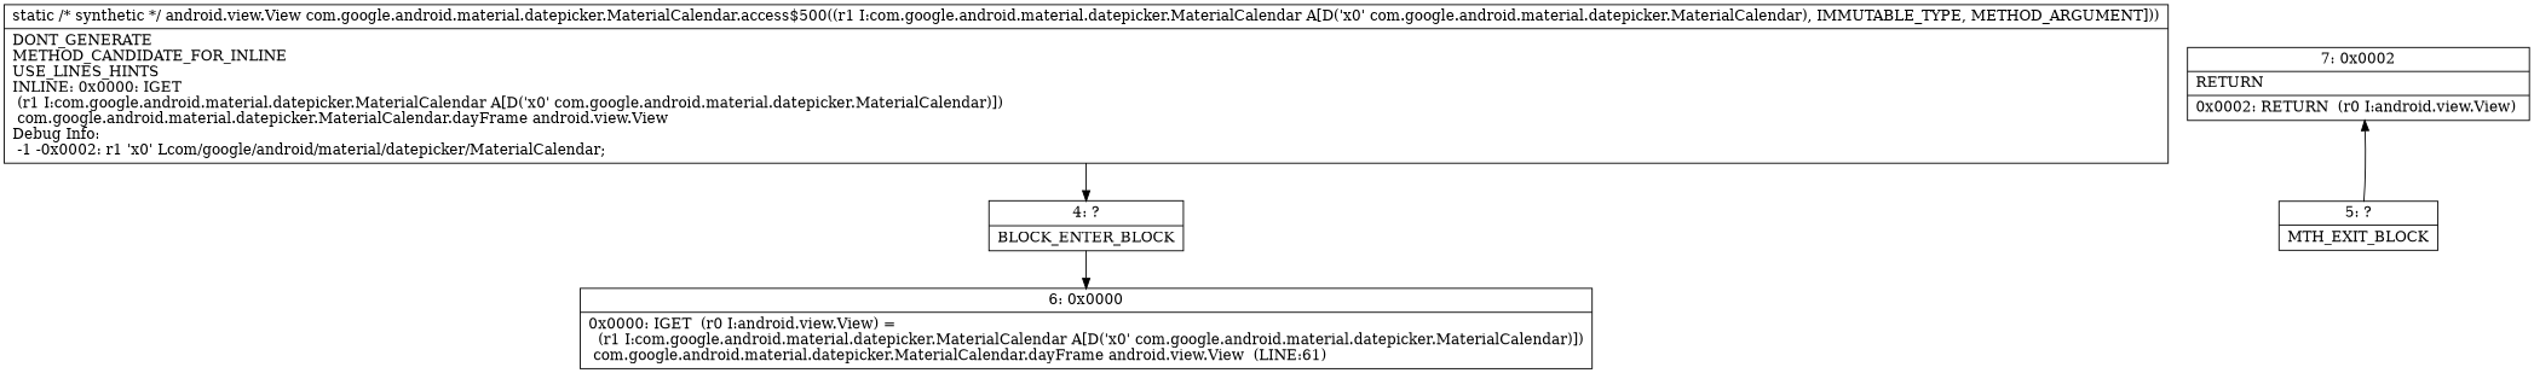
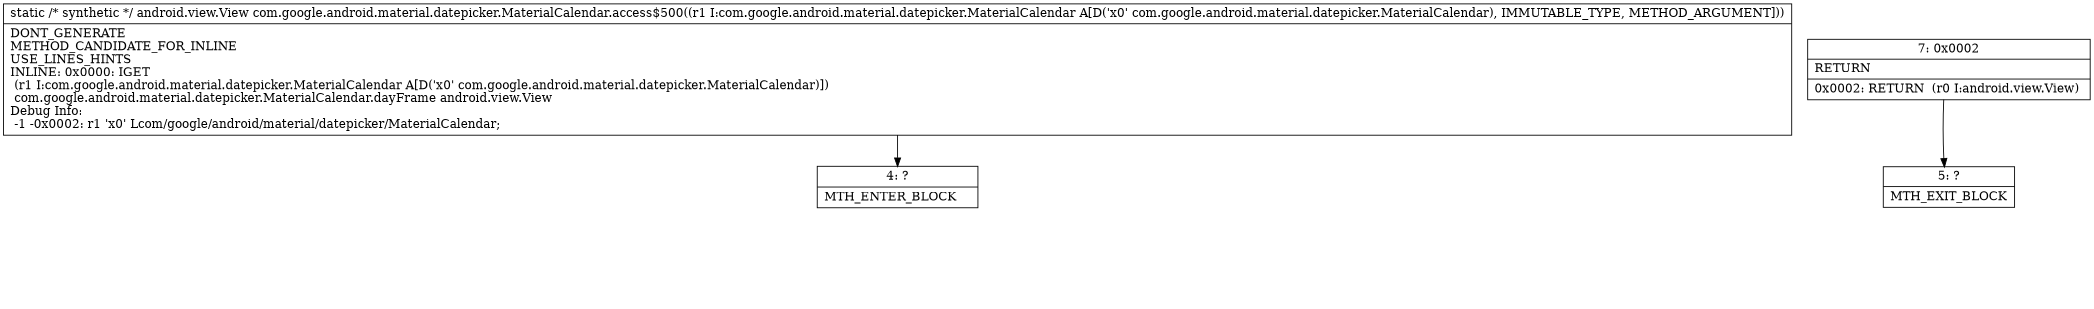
  digraph {
    node [shape=record]
-   n1 [label="{4\:\ ?|BLOCK_ENTER_BLOCK\l}"]
-   n2 [label="{6\:\ 0x0000|0x0000: IGET  (r0 I:android.view.View) = \l  (r1 I:com.google.android.material.datepicker.MaterialCalendar A[D('x0' com.google.android.material.datepicker.MaterialCalendar)])\l com.google.android.material.datepicker.MaterialCalendar.dayFrame android.view.View  (LINE:61)\l}"]
+   n1 [label="{4\:\ ?|MTH_ENTER_BLOCK\l}"]
    n3 [label="{7\:\ 0x0002|RETURN\l|0x0002: RETURN  (r0 I:android.view.View) \l}"]
    n4 [label="{5\:\ ?|MTH_EXIT_BLOCK\l}"]
    n5 [label="{static \/* synthetic *\/ android.view.View com.google.android.material.datepicker.MaterialCalendar.access$500((r1 I:com.google.android.material.datepicker.MaterialCalendar A[D('x0' com.google.android.material.datepicker.MaterialCalendar), IMMUTABLE_TYPE, METHOD_ARGUMENT]))  | DONT_GENERATE\lMETHOD_CANDIDATE_FOR_INLINE\lUSE_LINES_HINTS\lINLINE: 0x0000: IGET  \l  (r1 I:com.google.android.material.datepicker.MaterialCalendar A[D('x0' com.google.android.material.datepicker.MaterialCalendar)])\l com.google.android.material.datepicker.MaterialCalendar.dayFrame android.view.View\lDebug Info:\l  \-1 \-0x0002: r1 'x0' Lcom\/google\/android\/material\/datepicker\/MaterialCalendar;\l}"]
-   n1 -> n2
-   n4 -> n3
+   n3 -> n4
    n5 -> n1
  }
